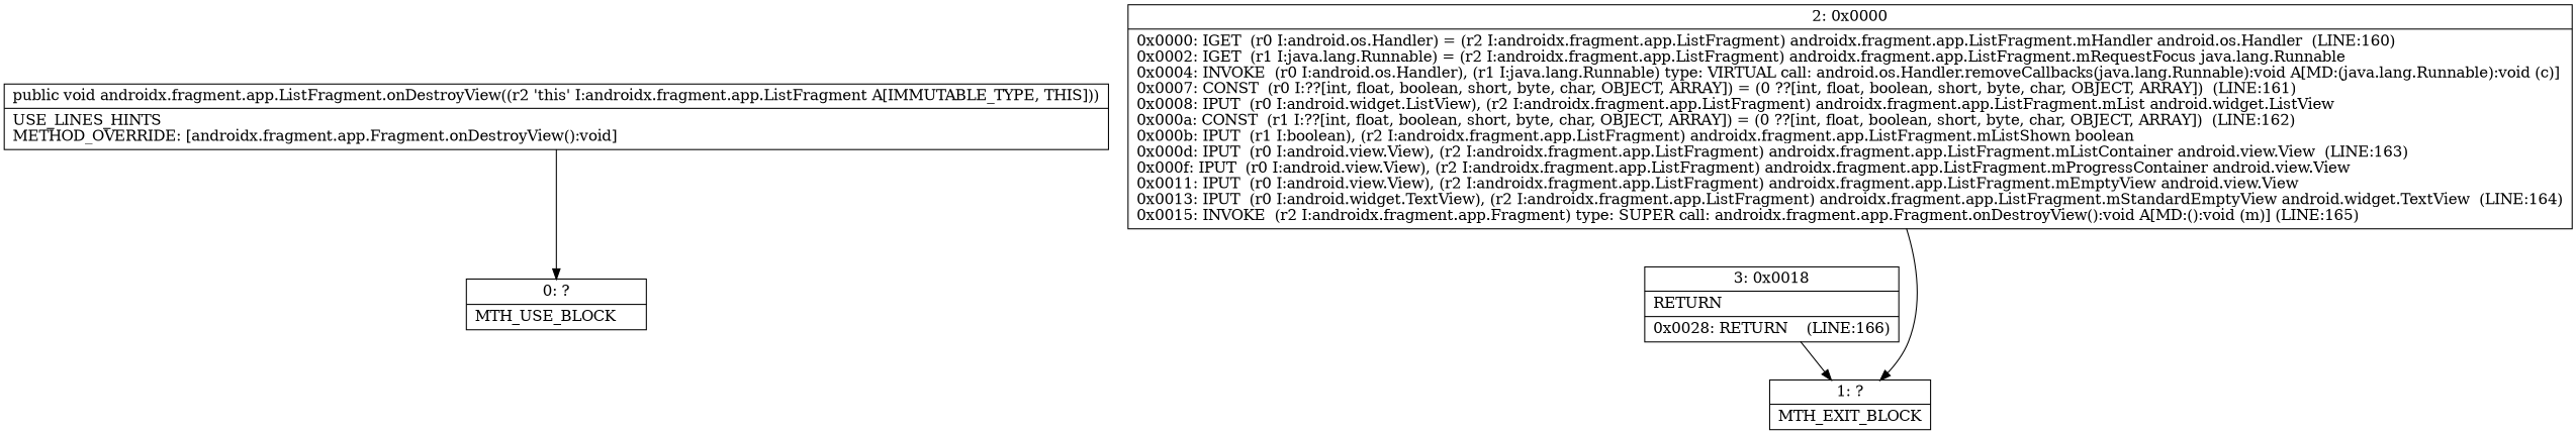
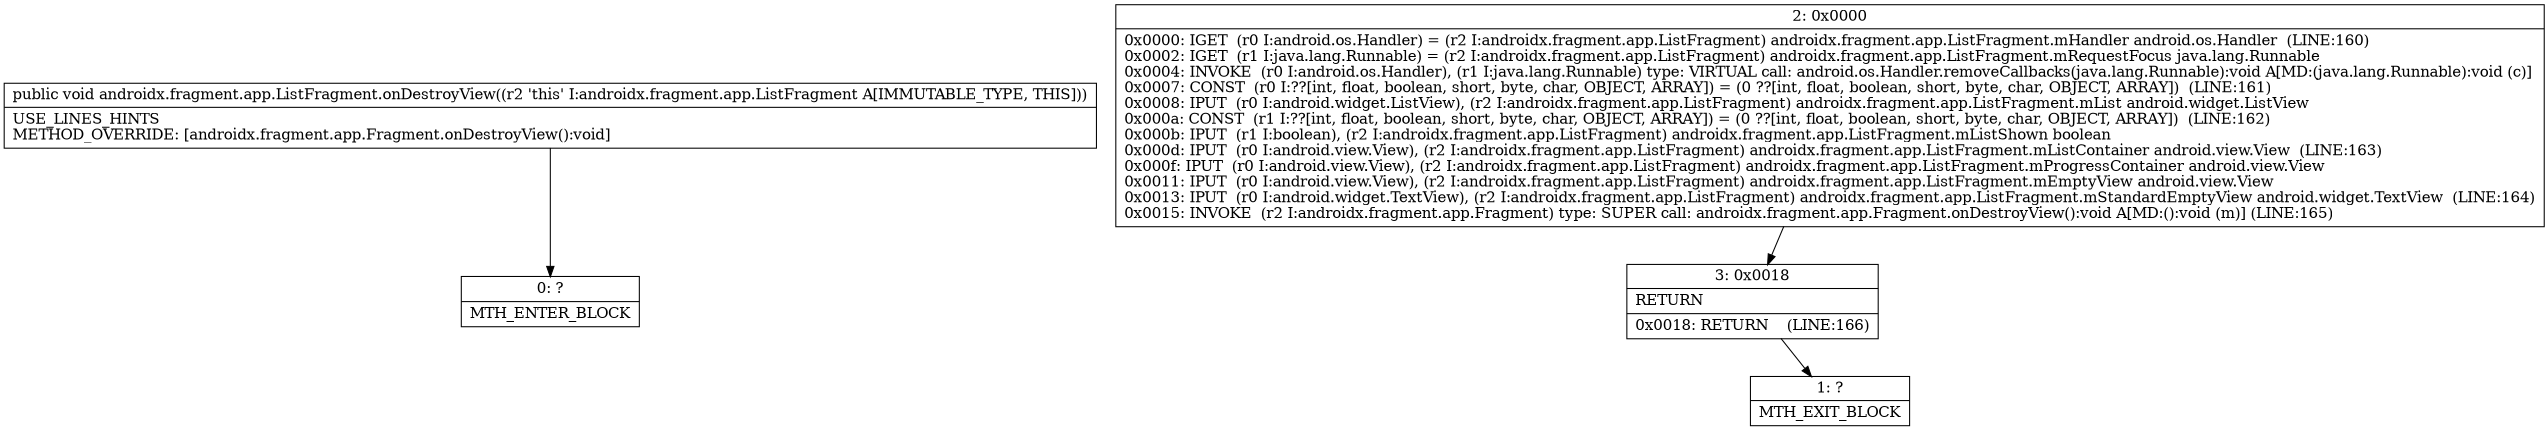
  digraph {
    node [shape=record]
-   n1 [label="{0\:\ ?|MTH_USE_BLOCK\l}"]
+   n1 [label="{0\:\ ?|MTH_ENTER_BLOCK\l}"]
    n2 [label="{2\:\ 0x0000|0x0000: IGET  (r0 I:android.os.Handler) = (r2 I:androidx.fragment.app.ListFragment) androidx.fragment.app.ListFragment.mHandler android.os.Handler  (LINE:160)\l0x0002: IGET  (r1 I:java.lang.Runnable) = (r2 I:androidx.fragment.app.ListFragment) androidx.fragment.app.ListFragment.mRequestFocus java.lang.Runnable \l0x0004: INVOKE  (r0 I:android.os.Handler), (r1 I:java.lang.Runnable) type: VIRTUAL call: android.os.Handler.removeCallbacks(java.lang.Runnable):void A[MD:(java.lang.Runnable):void (c)]\l0x0007: CONST  (r0 I:??[int, float, boolean, short, byte, char, OBJECT, ARRAY]) = (0 ??[int, float, boolean, short, byte, char, OBJECT, ARRAY])  (LINE:161)\l0x0008: IPUT  (r0 I:android.widget.ListView), (r2 I:androidx.fragment.app.ListFragment) androidx.fragment.app.ListFragment.mList android.widget.ListView \l0x000a: CONST  (r1 I:??[int, float, boolean, short, byte, char, OBJECT, ARRAY]) = (0 ??[int, float, boolean, short, byte, char, OBJECT, ARRAY])  (LINE:162)\l0x000b: IPUT  (r1 I:boolean), (r2 I:androidx.fragment.app.ListFragment) androidx.fragment.app.ListFragment.mListShown boolean \l0x000d: IPUT  (r0 I:android.view.View), (r2 I:androidx.fragment.app.ListFragment) androidx.fragment.app.ListFragment.mListContainer android.view.View  (LINE:163)\l0x000f: IPUT  (r0 I:android.view.View), (r2 I:androidx.fragment.app.ListFragment) androidx.fragment.app.ListFragment.mProgressContainer android.view.View \l0x0011: IPUT  (r0 I:android.view.View), (r2 I:androidx.fragment.app.ListFragment) androidx.fragment.app.ListFragment.mEmptyView android.view.View \l0x0013: IPUT  (r0 I:android.widget.TextView), (r2 I:androidx.fragment.app.ListFragment) androidx.fragment.app.ListFragment.mStandardEmptyView android.widget.TextView  (LINE:164)\l0x0015: INVOKE  (r2 I:androidx.fragment.app.Fragment) type: SUPER call: androidx.fragment.app.Fragment.onDestroyView():void A[MD:():void (m)] (LINE:165)\l}"]
-   n3 [label="{3\:\ 0x0018|RETURN\l|0x0028: RETURN    (LINE:166)\l}"]
+   n3 [label="{3\:\ 0x0018|RETURN\l|0x0018: RETURN    (LINE:166)\l}"]
    n4 [label="{1\:\ ?|MTH_EXIT_BLOCK\l}"]
    n5 [label="{public void androidx.fragment.app.ListFragment.onDestroyView((r2 'this' I:androidx.fragment.app.ListFragment A[IMMUTABLE_TYPE, THIS]))  | USE_LINES_HINTS\lMETHOD_OVERRIDE: [androidx.fragment.app.Fragment.onDestroyView():void]\l}"]
-   n2 -> n4
+   n2 -> n3
    n3 -> n4
    n5 -> n1
  }
